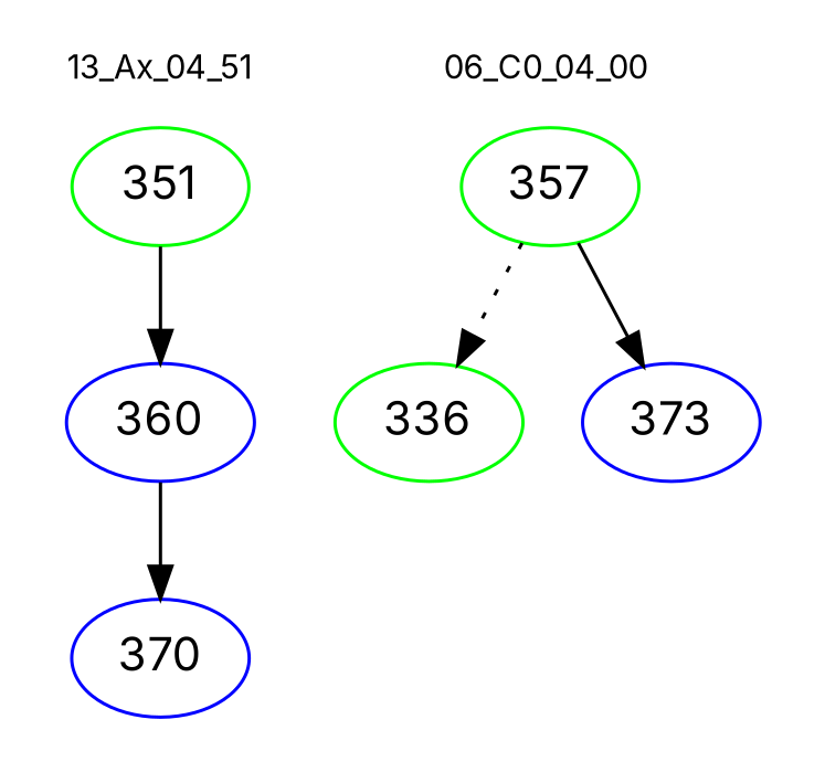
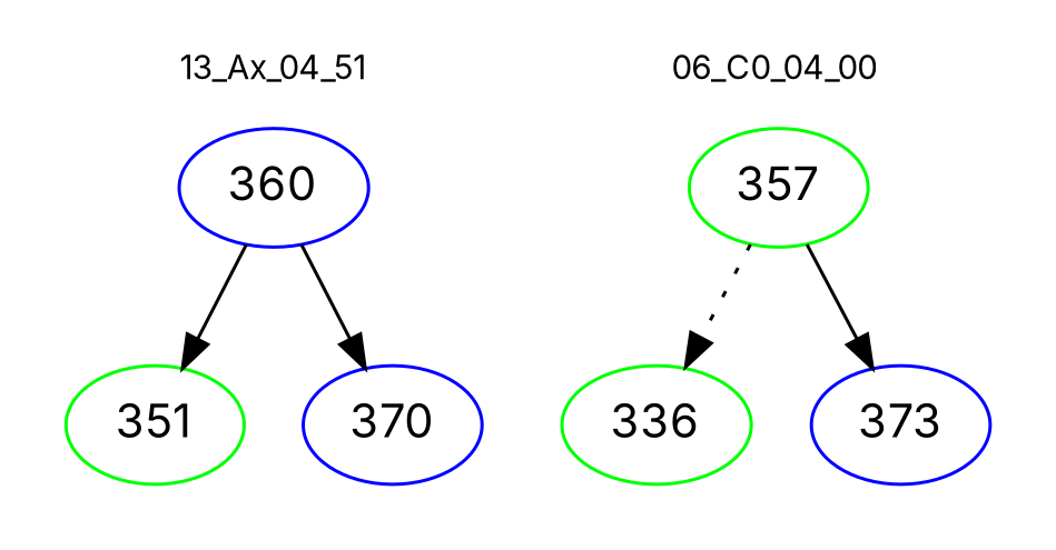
  digraph {
    fontname=Inter
    node [color=blue fontname=Inter]
    edge [color=black fontname=Inter style=solid]
    n1 [label=360]
    n2 [color=green label=351]
    n3 [label=370]
    n4 [color=green label=357]
    n5 [color=green label=336]
    n6 [label=373]
    subgraph cluster_1 {
      color=white
      fontsize=10
      label="13_Ax_04_51"
      n1
      n2
      n3
    }
    subgraph cluster_2 {
      color=white
      fontsize=10
      label="06_C0_04_00"
      n4
      n5
      n6
    }
-   n2 -> n1
+   n1 -> n2
    n1 -> n3
    n4 -> n5 [style=dotted]
    n4 -> n6
  }
